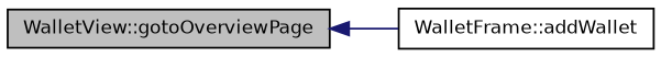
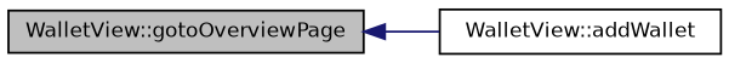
  digraph {
    rankdir=LR
    node [color=black fontname=Helvetica fontsize=10 shape=record style=filled]
    n1 [fillcolor=grey75 fontcolor=black height=0.2 label="WalletView::gotoOverviewPage" width=0.4]
-   n2 [fillcolor=white height=0.2 label="WalletFrame::addWallet" width=0.4]
+   n2 [fillcolor=white height=0.2 label="WalletView::addWallet" width=0.4]
    n1 -> n2 [color=midnightblue dir=back fontname=Helvetica fontsize=10 labelfontname=Helvetica labelfontsize=10 style=solid]
  }
